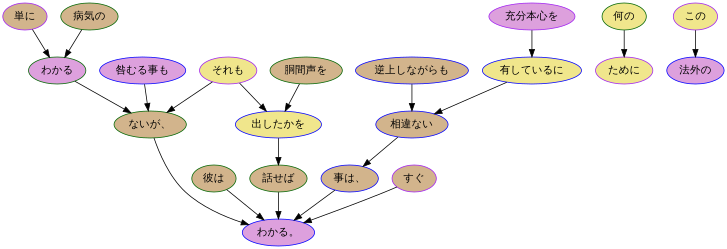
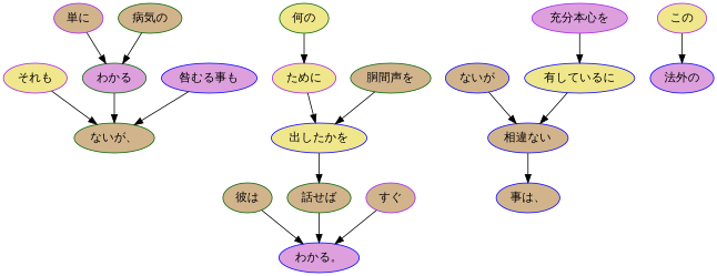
  digraph {
    fontname="PT Serif"
    node [color=blue fillcolor=tan fontname="PT Serif" style=filled]
    edge [fontname="PT Serif"]
    n1 [color=purple fillcolor=khaki label="それも"]
    n2 [color=darkgreen label="ないが、"]
    n3 [fillcolor=plum label="わかる。"]
    n4 [color=purple label="単に"]
    n5 [color=darkgreen fillcolor=plum label="わかる"]
    n6 [color=darkgreen label="病気の"]
    n7 [fillcolor=plum label="咎むる事も"]
    n8 [color=darkgreen label="彼は"]
-   n9 [label="逆上しながらも"]
+   n9 [label="ないが"]
    n10 [label="相違ない"]
    n11 [label="事は、"]
    n12 [color=purple fillcolor=plum label="充分本心を"]
    n13 [fillcolor=khaki label="有しているに"]
    n14 [color=darkgreen fillcolor=khaki label="何の"]
    n15 [color=purple fillcolor=khaki label="ために"]
    n16 [fillcolor=khaki label="出したかを"]
    n17 [color=darkgreen label="話せば"]
    n18 [color=purple fillcolor=khaki label="この"]
    n19 [fillcolor=plum label="法外の"]
    n20 [color=darkgreen label="胴間声を"]
    n21 [color=purple label="すぐ"]
    n1 -> n2
-   n2 -> n3
    n4 -> n5
    n5 -> n2
    n6 -> n5
    n7 -> n2
    n8 -> n3
    n9 -> n10
    n10 -> n11
-   n11 -> n3
    n12 -> n13
    n13 -> n10
    n14 -> n15
-   n1 -> n16
+   n15 -> n16
    n16 -> n17
    n17 -> n3
    n18 -> n19
    n20 -> n16
    n21 -> n3
  }
